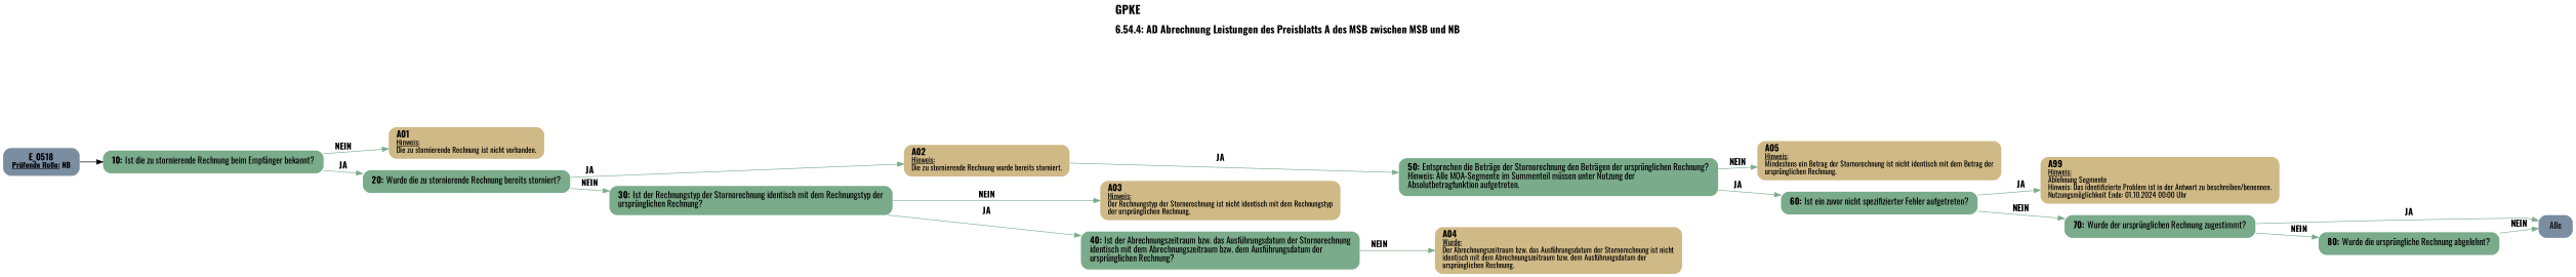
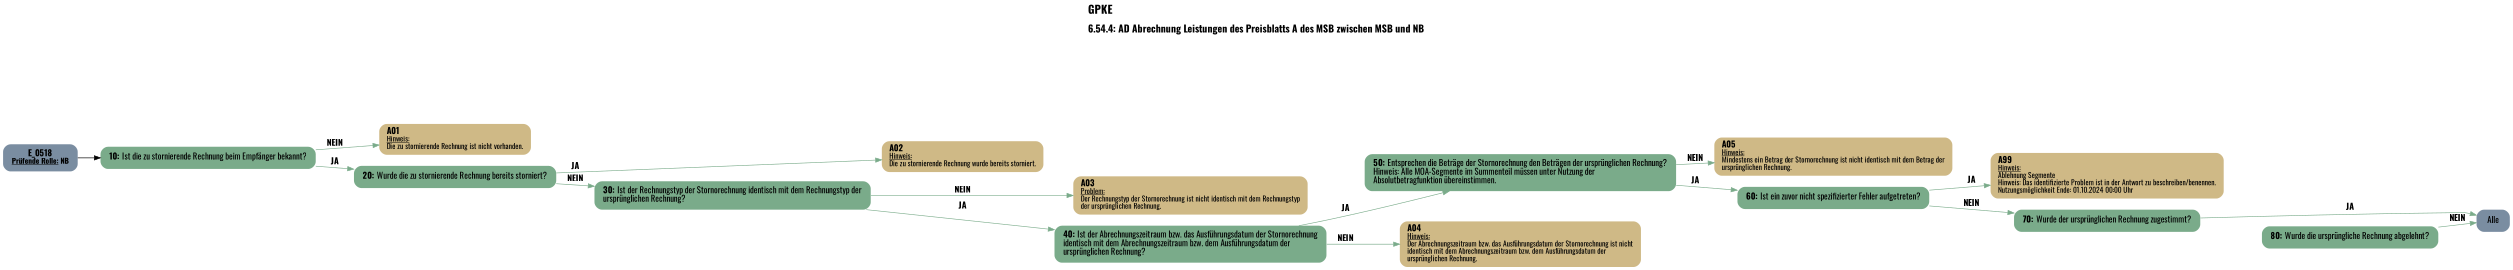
  digraph {
    concentrate=true
    fontname=Oswald
    label=<<B><FONT POINT-SIZE="18">GPKE</FONT></B><BR align="left"/><BR/><B><FONT POINT-SIZE="16">6.54.4: AD Abrechnung Leistungen des Preisblatts A des MSB zwischen MSB und NB</FONT></B><BR align="left"/><BR/><BR/><BR/>>
    labelloc=t
    pack=true
    packmode=array
    rankdir=LR
    node [fillcolor="#7aab8a" fontname=Oswald margin="0.2,0.12" penwidth=0.0 shape=box style="filled,rounded"]
    edge [fontname=Oswald color="#7aab8a"]
    n1 [fillcolor="#7a8da1" label=<<B>E_0518</B><BR align="center"/><FONT point-size="12"><B><U>Prüfende Rolle:</U> NB</B></FONT><BR align="center"/>>]
    n2 [label=<<B>10: </B>Ist die zu stornierende Rechnung beim Empfänger bekannt?<BR align="left"/>>]
    n3 [fillcolor="#cfb986" label=<<B>A01</B><BR align="left"/><FONT point-size="12"><U>Hinweis:</U><BR align="left"/>Die zu stornierende Rechnung ist nicht vorhanden.<BR align="left"/></FONT>> margin="0.17,0.08"]
    n4 [label=<<B>20: </B>Wurde die zu stornierende Rechnung bereits storniert?<BR align="left"/>>]
    n5 [fillcolor="#cfb986" label=<<B>A02</B><BR align="left"/><FONT point-size="12"><U>Hinweis:</U><BR align="left"/>Die zu stornierende Rechnung wurde bereits storniert.<BR align="left"/></FONT>> margin="0.17,0.08"]
    n6 [label=<<B>30: </B>Ist der Rechnungstyp der Stornorechnung identisch mit dem Rechnungstyp der<BR align="left"/>ursprünglichen Rechnung?<BR align="left"/>>]
-   n7 [fillcolor="#cfb986" label=<<B>A03</B><BR align="left"/><FONT point-size="12"><U>Hinweis:</U><BR align="left"/>Der Rechnungstyp der Stornorechnung ist nicht identisch mit dem Rechnungstyp<BR align="left"/>der ursprünglichen Rechnung.<BR align="left"/></FONT>> margin="0.17,0.08"]
+   n7 [fillcolor="#cfb986" label=<<B>A03</B><BR align="left"/><FONT point-size="12"><U>Problem:</U><BR align="left"/>Der Rechnungstyp der Stornorechnung ist nicht identisch mit dem Rechnungstyp<BR align="left"/>der ursprünglichen Rechnung.<BR align="left"/></FONT>> margin="0.17,0.08"]
    n8 [label=<<B>40: </B>Ist der Abrechnungszeitraum bzw. das Ausführungsdatum der Stornorechnung<BR align="left"/>identisch mit dem Abrechnungszeitraum bzw. dem Ausführungsdatum der<BR align="left"/>ursprünglichen Rechnung?<BR align="left"/>>]
-   n9 [fillcolor="#cfb986" label=<<B>A04</B><BR align="left"/><FONT point-size="12"><U>Wurde:</U><BR align="left"/>Der Abrechnungszeitraum bzw. das Ausführungsdatum der Stornorechnung ist nicht<BR align="left"/>identisch mit dem Abrechnungszeitraum bzw. dem Ausführungsdatum der<BR align="left"/>ursprünglichen Rechnung.<BR align="left"/></FONT>> margin="0.17,0.08"]
-   n10 [label=<<B>50: </B>Entsprechen die Beträge der Stornorechnung den Beträgen der ursprünglichen Rechnung?<BR align="left"/>Hinweis: Alle MOA-Segmente im Summenteil müssen unter Nutzung der<BR align="left"/>Absolutbetragfunktion aufgetreten.<BR align="left"/>>]
+   n9 [fillcolor="#cfb986" label=<<B>A04</B><BR align="left"/><FONT point-size="12"><U>Hinweis:</U><BR align="left"/>Der Abrechnungszeitraum bzw. das Ausführungsdatum der Stornorechnung ist nicht<BR align="left"/>identisch mit dem Abrechnungszeitraum bzw. dem Ausführungsdatum der<BR align="left"/>ursprünglichen Rechnung.<BR align="left"/></FONT>> margin="0.17,0.08"]
+   n10 [label=<<B>50: </B>Entsprechen die Beträge der Stornorechnung den Beträgen der ursprünglichen Rechnung?<BR align="left"/>Hinweis: Alle MOA-Segmente im Summenteil müssen unter Nutzung der<BR align="left"/>Absolutbetragfunktion übereinstimmen.<BR align="left"/>>]
    n11 [fillcolor="#cfb986" label=<<B>A05</B><BR align="left"/><FONT point-size="12"><U>Hinweis:</U><BR align="left"/>Mindestens ein Betrag der Stornorechnung ist nicht identisch mit dem Betrag der<BR align="left"/>ursprünglichen Rechnung.<BR align="left"/></FONT>> margin="0.17,0.08"]
    n12 [label=<<B>60: </B>Ist ein zuvor nicht spezifizierter Fehler aufgetreten?<BR align="left"/>>]
    n13 [fillcolor="#cfb986" label=<<B>A99</B><BR align="left"/><FONT point-size="12"><U>Hinweis:</U><BR align="left"/>Ablehnung Segmente<BR align="left"/>Hinweis: Das identifizierte Problem ist in der Antwort zu beschreiben/benennen.<BR align="left"/>Nutzungsmöglichkeit Ende: 01.10.2024 00:00 Uhr<BR align="left"/></FONT>> margin="0.17,0.08"]
    n14 [label=<<B>70: </B>Wurde der ursprünglichen Rechnung zugestimmt?<BR align="left"/>>]
    n15 [fillcolor="#7a8da1" label=Alle]
    n16 [label=<<B>80: </B>Wurde die ursprüngliche Rechnung abgelehnt?<BR align="left"/>>]
    n1 -> n2 [color=""]
    n2 -> n3 [label=<<B>NEIN</B>>]
    n2 -> n4 [label=<<B>JA</B>>]
    n4 -> n5 [label=<<B>JA</B>>]
    n4 -> n6 [label=<<B>NEIN</B>>]
    n6 -> n7 [label=<<B>NEIN</B>>]
    n6 -> n8 [label=<<B>JA</B>>]
    n8 -> n9 [label=<<B>NEIN</B>>]
-   n5 -> n10 [label=<<B>JA</B>>]
+   n8 -> n10 [label=<<B>JA</B>>]
    n10 -> n11 [label=<<B>NEIN</B>>]
    n10 -> n12 [label=<<B>JA</B>>]
    n12 -> n13 [label=<<B>JA</B>>]
    n12 -> n14 [label=<<B>NEIN</B>>]
    n14 -> n15 [label=<<B>JA</B>>]
-   n14 -> n16 [label=<<B>NEIN</B>>]
    n16 -> n15 [label=<<B>NEIN</B>>]
  }
